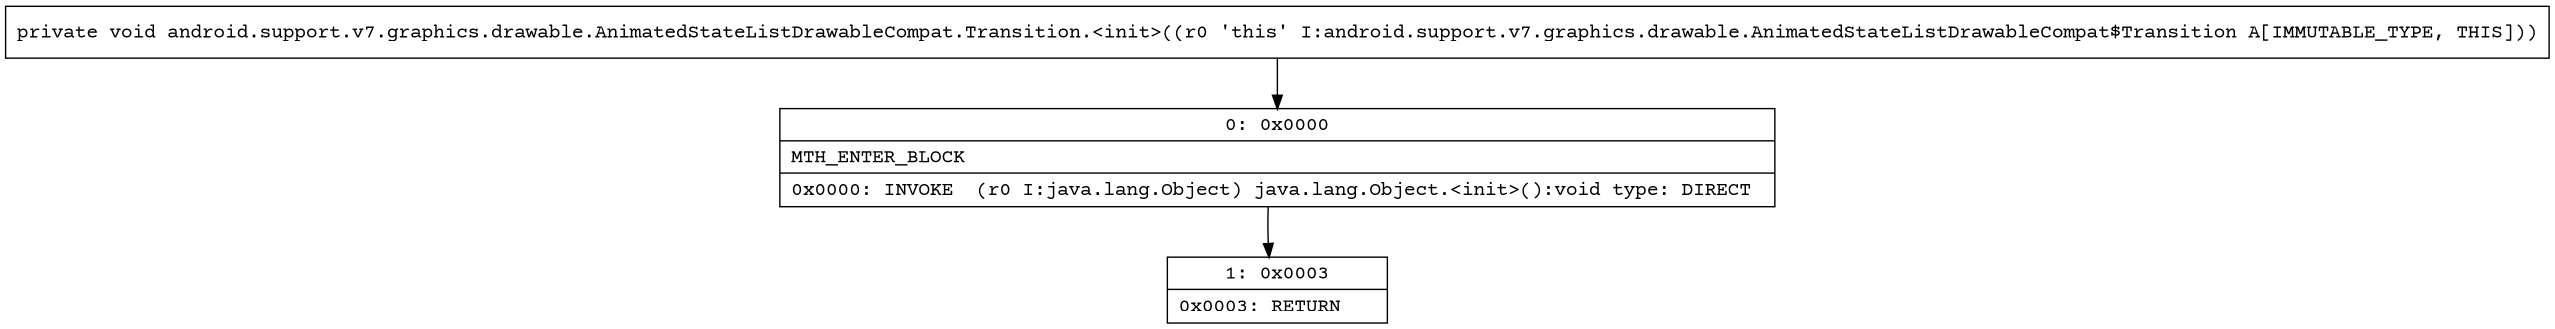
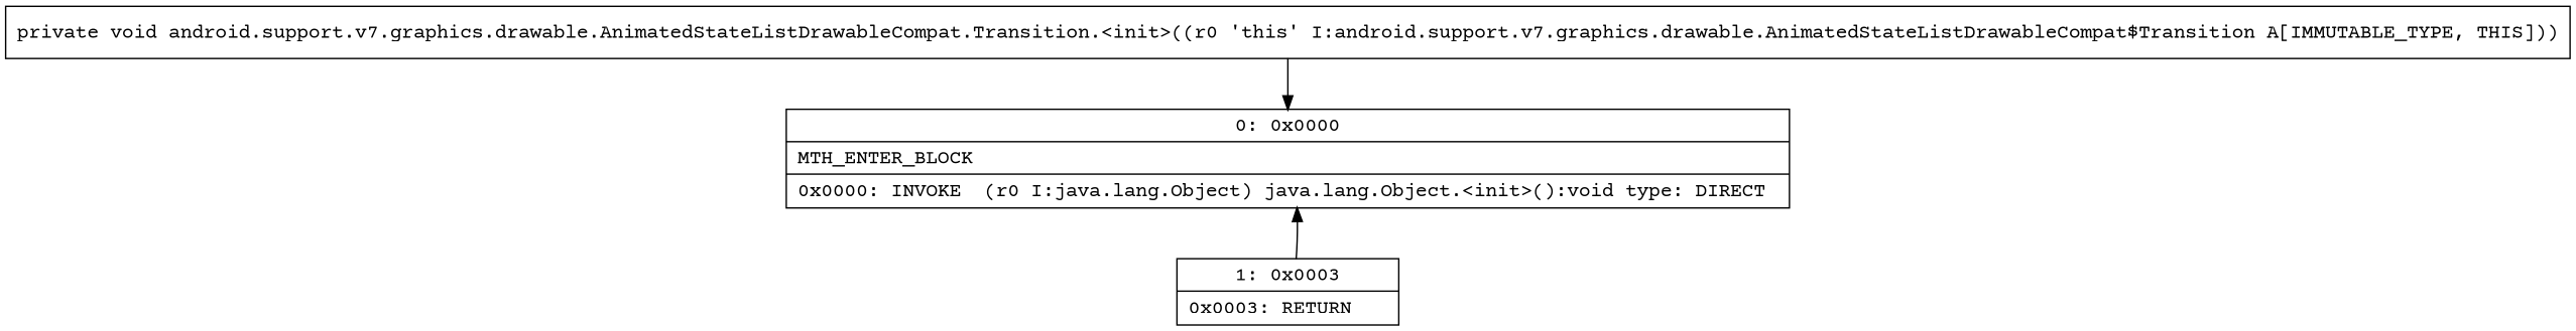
  digraph {
    fontname="Courier Prime"
    node [shape=record fontname="Courier Prime"]
    edge [fontname="Courier Prime"]
    n1 [label="{0\:\ 0x0000|MTH_ENTER_BLOCK\l|0x0000: INVOKE  (r0 I:java.lang.Object) java.lang.Object.\<init\>():void type: DIRECT \l}"]
    n2 [label="{1\:\ 0x0003|0x0003: RETURN   \l}"]
    n3 [label="{private void android.support.v7.graphics.drawable.AnimatedStateListDrawableCompat.Transition.\<init\>((r0 'this' I:android.support.v7.graphics.drawable.AnimatedStateListDrawableCompat$Transition A[IMMUTABLE_TYPE, THIS])) }"]
-   n1 -> n2
+   n2 -> n1
    n3 -> n1
  }
